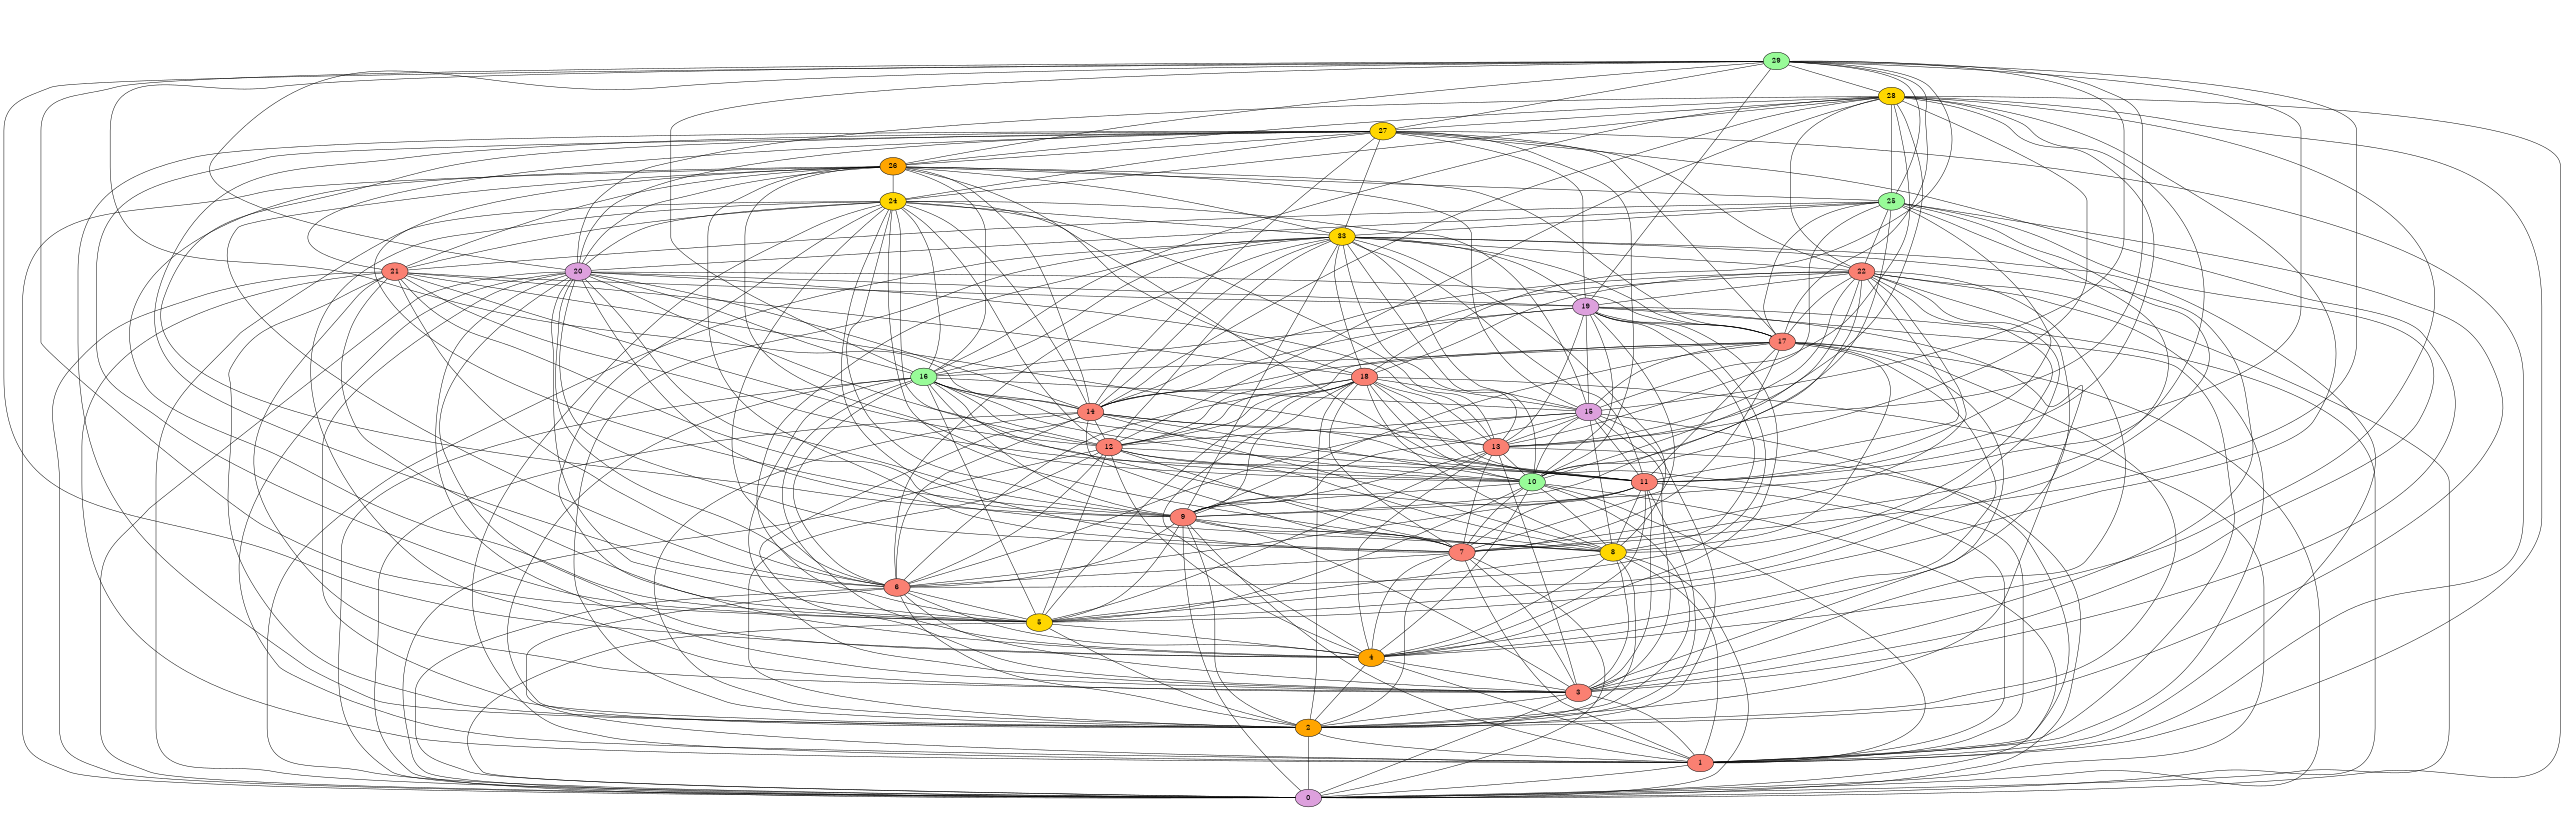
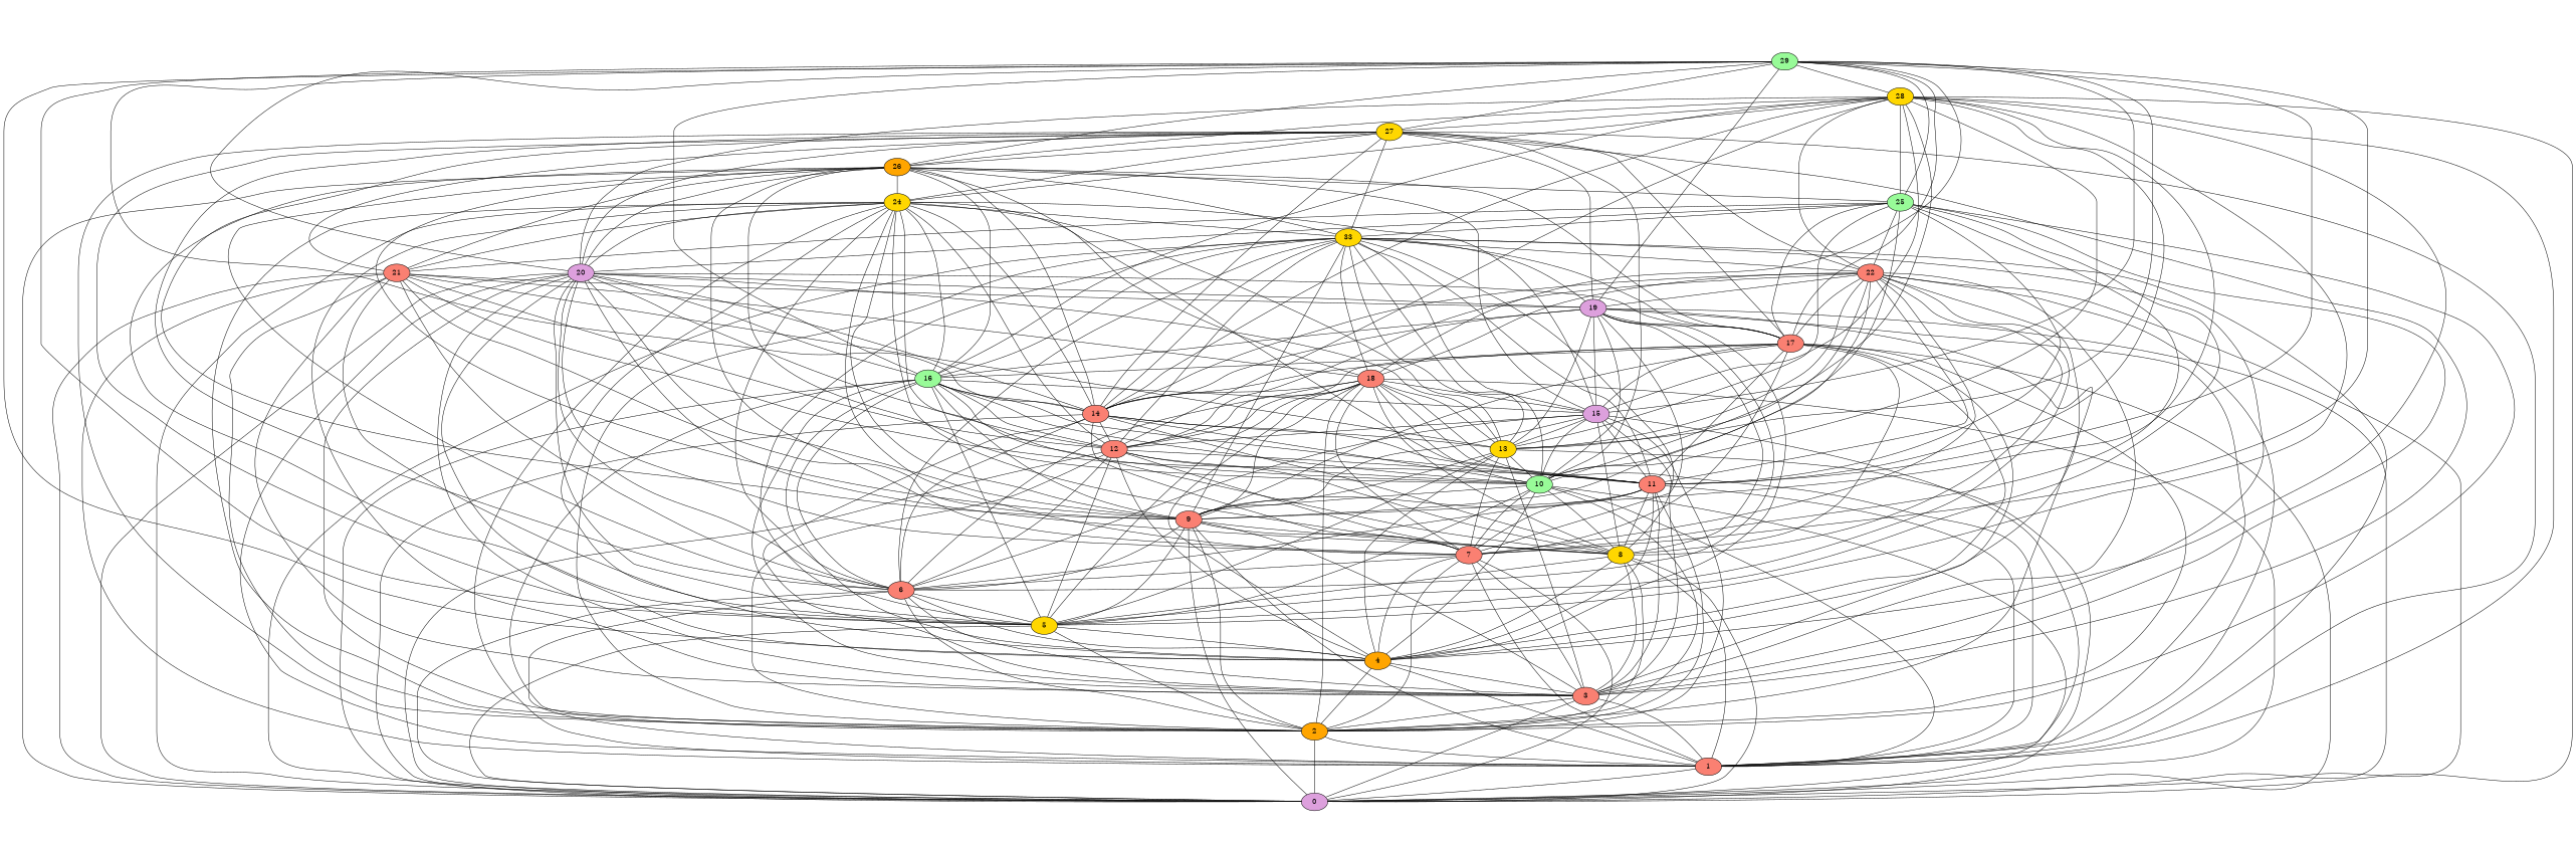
  graph {
    node [fillcolor=salmon style=filled]
    0 [fillcolor=plum]
    1
    2 [fillcolor=orange]
    3
    4 [fillcolor=orange]
    5 [fillcolor=gold]
    6
    7
    8 [fillcolor=gold]
    9
    10 [fillcolor=palegreen]
    11
    12
-   13
+   13 [fillcolor=gold]
    14
    15 [fillcolor=plum]
    16 [fillcolor=palegreen]
    17
    18
    19 [fillcolor=plum]
    20 [fillcolor=plum]
    21
    22
    n24 [fillcolor=gold label=33]
    24 [fillcolor=gold]
    25 [fillcolor=palegreen]
    26 [fillcolor=orange]
    27 [fillcolor=gold]
    28 [fillcolor=gold]
    29 [fillcolor=palegreen]
    1 -- 0
    2 -- 0
    2 -- 1
    3 -- 0
    3 -- 1
    3 -- 2
    4 -- 1
    4 -- 2
    4 -- 3
    5 -- 0
    5 -- 2
    5 -- 4
    6 -- 0
    6 -- 1
    6 -- 2
    6 -- 3
    6 -- 4
    6 -- 5
    7 -- 0
    7 -- 1
    7 -- 2
    7 -- 3
    7 -- 4
    7 -- 6
    8 -- 0
    8 -- 1
    8 -- 2
    8 -- 3
    8 -- 4
    8 -- 5
    9 -- 0
    9 -- 1
    9 -- 2
    9 -- 3
    9 -- 5
    9 -- 6
    9 -- 7
    9 -- 8
    10 -- 0
    10 -- 1
    10 -- 2
    10 -- 4
    10 -- 5
    10 -- 7
    10 -- 8
    10 -- 9
    11 -- 1
    11 -- 2
    11 -- 3
    11 -- 4
    11 -- 6
    11 -- 7
    11 -- 8
    11 -- 9
    12 -- 0
    12 -- 2
    12 -- 4
    12 -- 5
    12 -- 6
    12 -- 7
    12 -- 8
    12 -- 10
    12 -- 11
    13 -- 0
    13 -- 3
    13 -- 4
    13 -- 5
    13 -- 7
    13 -- 9
    13 -- 10
    14 -- 0
    14 -- 3
    14 -- 6
    14 -- 7
    14 -- 8
    14 -- 10
    14 -- 11
    14 -- 12
    14 -- 13
    15 -- 1
    15 -- 2
    15 -- 3
    15 -- 6
    15 -- 8
    15 -- 9
    15 -- 10
    15 -- 11
    15 -- 12
    15 -- 13
    16 -- 0
    16 -- 2
    16 -- 3
    16 -- 4
    16 -- 5
    16 -- 6
    16 -- 8
    16 -- 9
    16 -- 10
    16 -- 11
    16 -- 12
    16 -- 14
    16 -- 15
    17 -- 0
    17 -- 2
    17 -- 3
    17 -- 4
    17 -- 7
    17 -- 8
    17 -- 9
    17 -- 11
    17 -- 12
    17 -- 14
    17 -- 15
    17 -- 16
    18 -- 0
    18 -- 1
    18 -- 2
    18 -- 4
    18 -- 5
    18 -- 6
    18 -- 7
    18 -- 8
    18 -- 9
    18 -- 10
    18 -- 11
    18 -- 12
    18 -- 13
    18 -- 14
    18 -- 15
    19 -- 0
    19 -- 1
    19 -- 2
    19 -- 4
    19 -- 6
    19 -- 7
    19 -- 8
    19 -- 10
    19 -- 13
    19 -- 14
    19 -- 15
    19 -- 16
    19 -- 17
    20 -- 0
    20 -- 1
    20 -- 2
    20 -- 3
    20 -- 4
    20 -- 5
    20 -- 6
    20 -- 7
    20 -- 8
    20 -- 9
    20 -- 12
    20 -- 13
    20 -- 14
    20 -- 16
    20 -- 17
    20 -- 19
    21 -- 0
    21 -- 1
    21 -- 2
    21 -- 3
    21 -- 5
    21 -- 6
    21 -- 9
    21 -- 11
    21 -- 12
    21 -- 13
    21 -- 18
    21 -- 19
    22 -- 0
    22 -- 1
    22 -- 3
    22 -- 4
    22 -- 5
    22 -- 7
    22 -- 8
    22 -- 9
    22 -- 10
    22 -- 11
    22 -- 12
    22 -- 13
    22 -- 14
    22 -- 17
    22 -- 18
    22 -- 19
    n24 -- 0
    n24 -- 1
    n24 -- 2
    n24 -- 3
    n24 -- 5
    n24 -- 6
    n24 -- 8
    n24 -- 9
    n24 -- 10
    n24 -- 11
    n24 -- 12
    n24 -- 13
    n24 -- 14
    n24 -- 15
    n24 -- 16
    n24 -- 17
    n24 -- 18
    n24 -- 19
    n24 -- 22
    24 -- 0
    24 -- 1
-   14 -- 2
+   24 -- 2
    24 -- 3
    24 -- 4
    24 -- 6
    24 -- 7
    24 -- 8
    24 -- 9
    24 -- 10
    24 -- 12
    24 -- 13
    24 -- 14
    24 -- 15
    24 -- 16
    24 -- 18
    24 -- 20
    24 -- 21
    24 -- n24
    25 -- 2
    25 -- 3
    25 -- 5
    25 -- 7
    25 -- 10
    25 -- 11
    25 -- 13
    25 -- 17
    25 -- 20
    25 -- 21
    25 -- 22
    25 -- n24
    26 -- 0
    26 -- 5
    26 -- 6
    26 -- 7
    26 -- 9
    26 -- 10
    26 -- 11
    26 -- 14
    26 -- 15
    26 -- 16
    26 -- 17
    26 -- 20
    26 -- 21
    26 -- n24
    26 -- 24
    26 -- 25
    27 -- 1
    27 -- 2
    27 -- 3
    27 -- 5
    27 -- 6
    27 -- 9
    27 -- 10
    27 -- 14
    27 -- 17
    27 -- 19
    27 -- 20
    27 -- 21
    27 -- 22
    27 -- n24
    27 -- 24
    27 -- 26
    28 -- 0
    28 -- 1
    28 -- 4
    28 -- 5
    28 -- 9
    28 -- 10
    28 -- 11
    28 -- 12
    28 -- 13
    28 -- 14
    28 -- 15
    28 -- 16
    28 -- 20
    28 -- 22
    28 -- 24
    28 -- 25
    28 -- 26
    28 -- 27
    29 -- 4
    29 -- 5
    29 -- 7
    29 -- 11
    29 -- 13
    29 -- 14
    29 -- 15
    29 -- 16
    29 -- 17
    29 -- 18
    29 -- 19
    29 -- 20
    29 -- 25
    29 -- 26
    29 -- 27
    29 -- 28
  }
